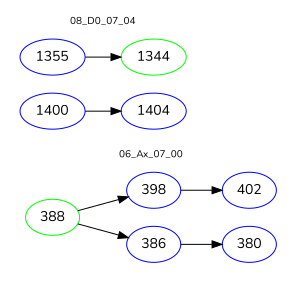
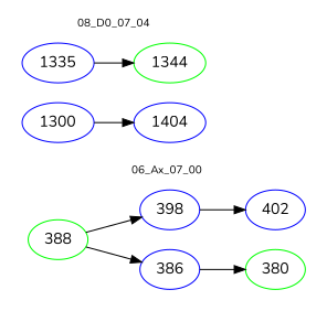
  digraph {
    fontname=Nunito
    rankdir=LR
    node [color=blue fontname=Nunito]
    edge [color=black fontname=Nunito]
    n1 [color=green label=388]
    n2 [label=386]
    n3 [label=398]
-   n4 [label=380]
+   n4 [color=green label=380]
    n5 [label=402]
-   n6 [label=1355]
-   n7 [label=1400]
+   n6 [label=1335]
+   n7 [label=1300]
    n8 [color=green label=1344]
    n9 [label=1404]
    subgraph cluster_1 {
      color=white
      fontsize=10
      label="06_Ax_07_00"
      n1
      n2
      n3
      n4
      n5
    }
    subgraph cluster_2 {
      color=white
      fontsize=10
      label="08_D0_07_04"
      n6
      n7
      n8
      n9
    }
    n1 -> n2
    n1 -> n3
    n2 -> n4
    n3 -> n5
    n6 -> n8
    n7 -> n9
  }
